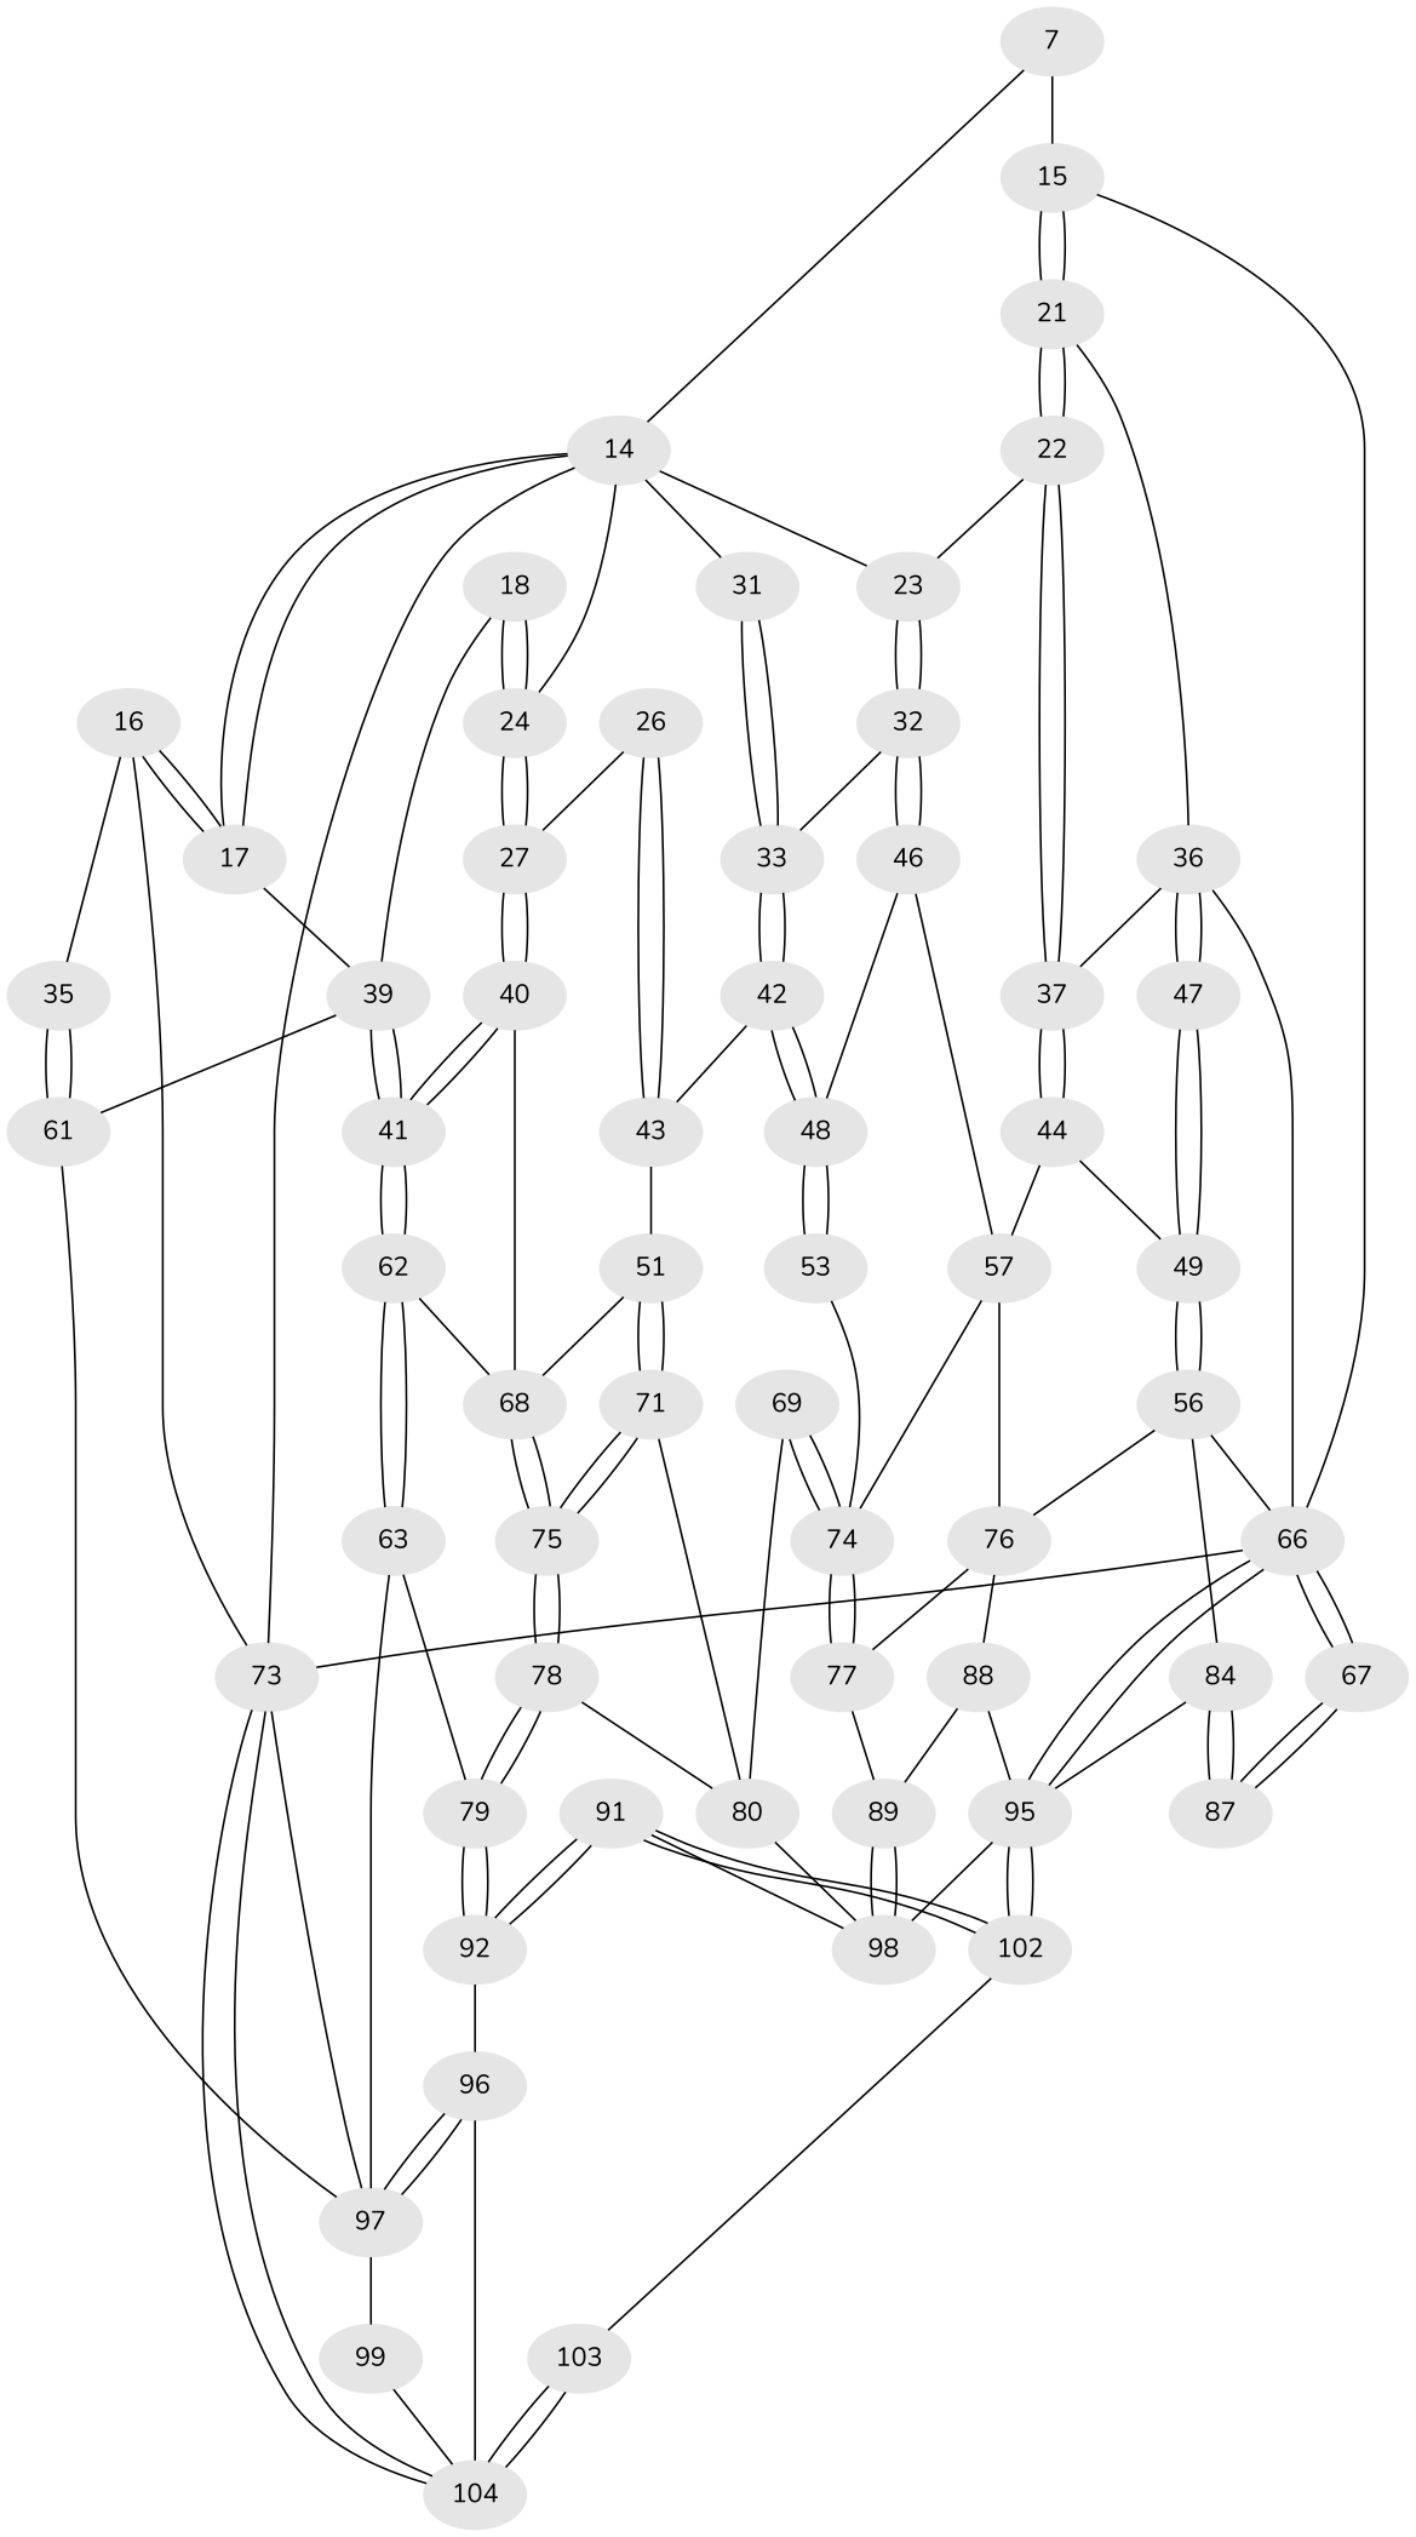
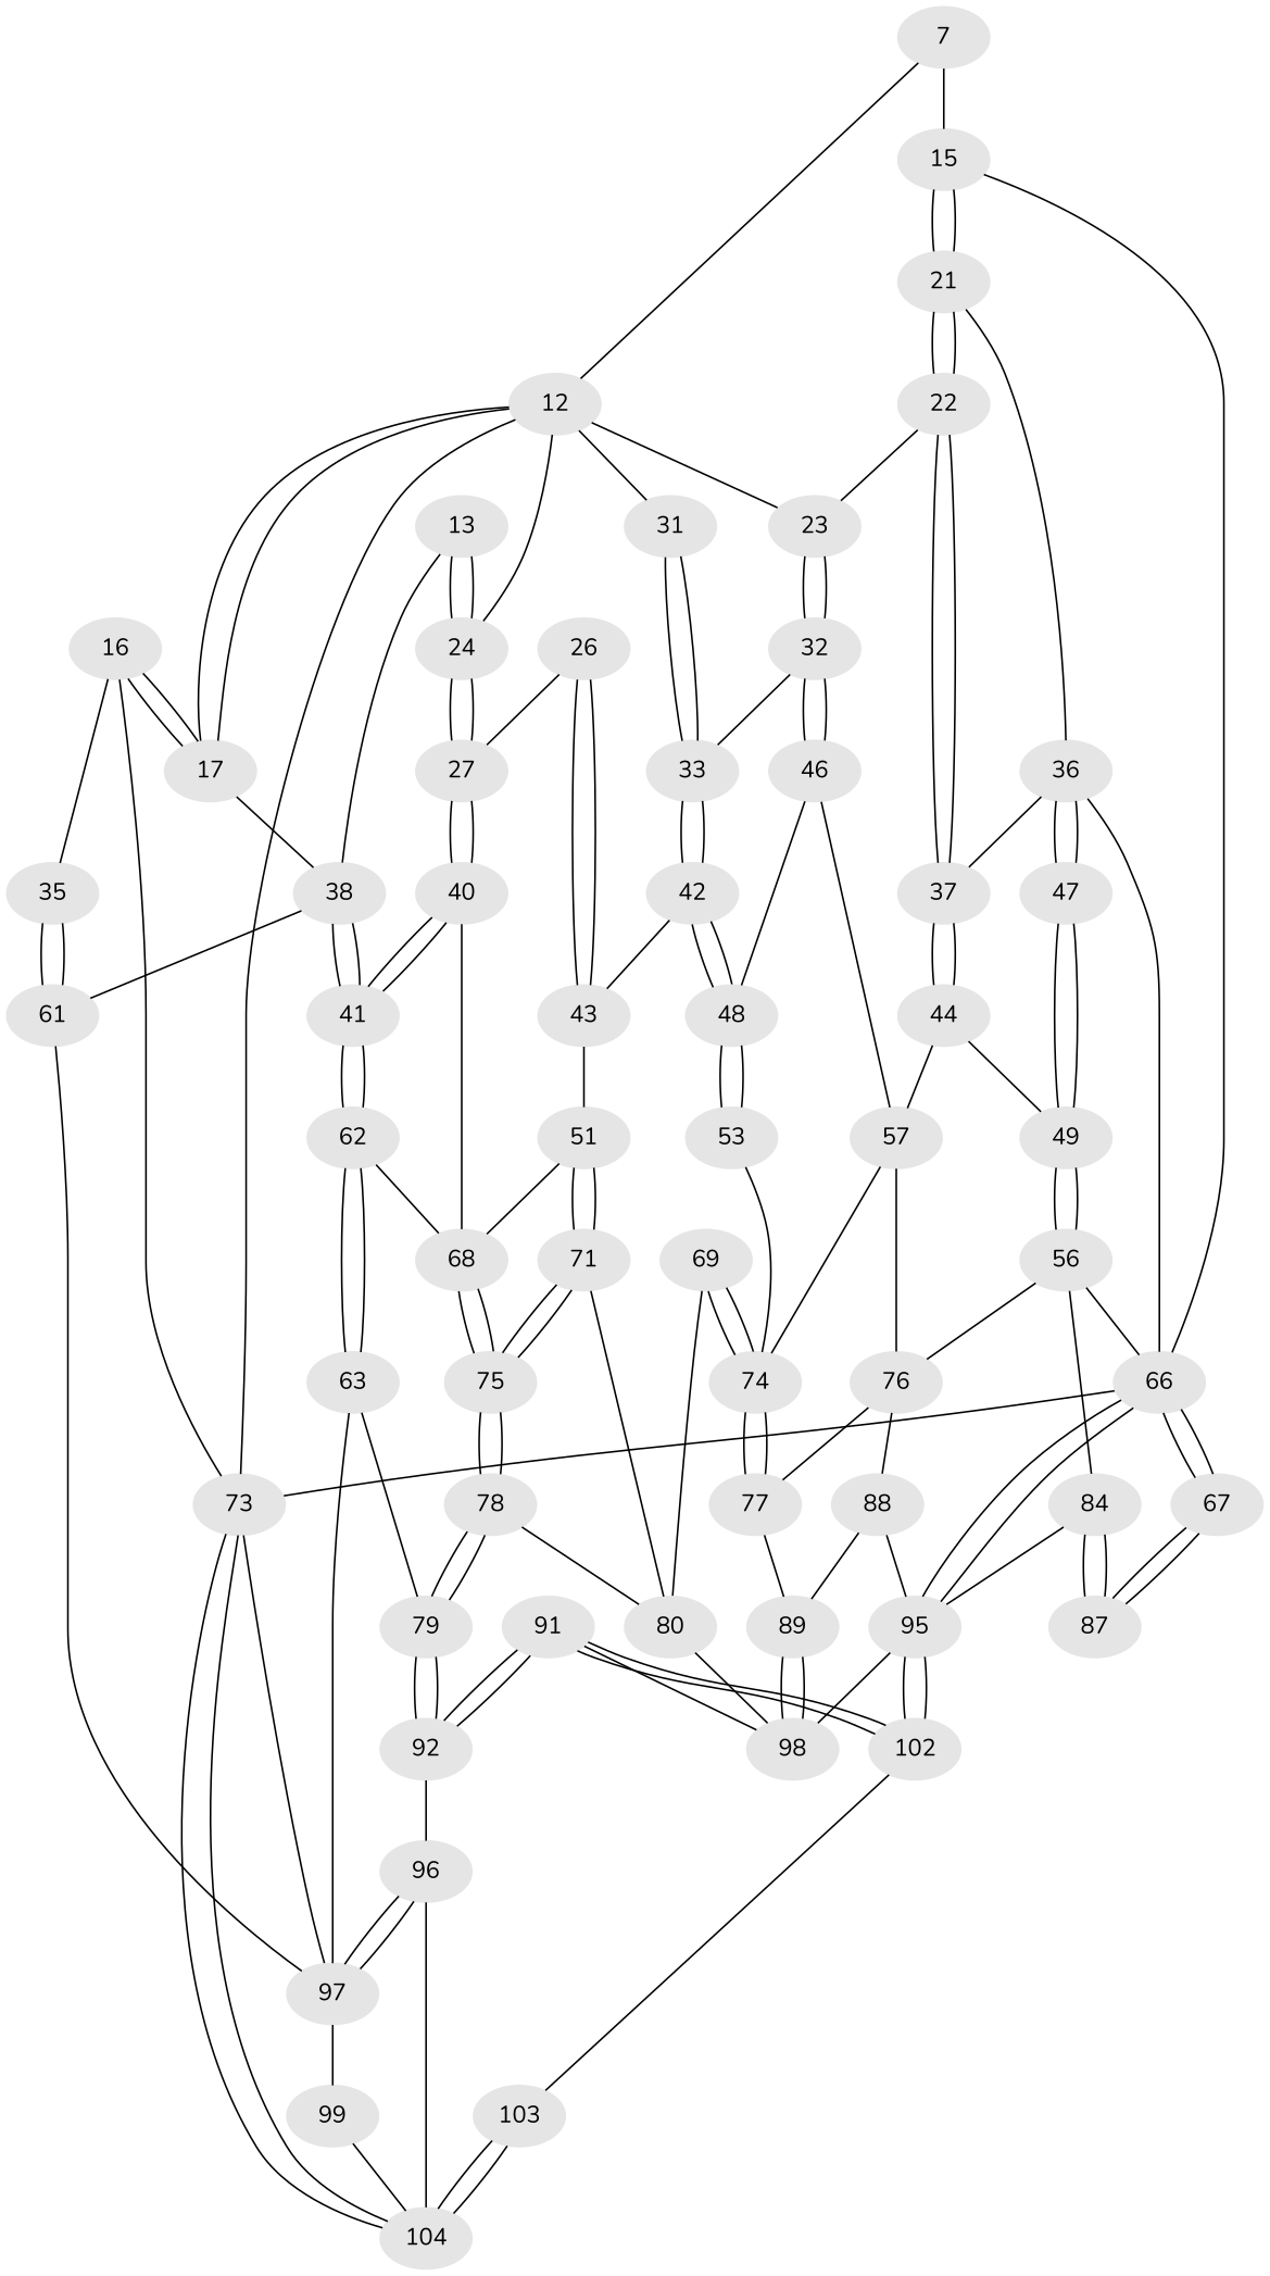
  graph {
    fontname=Nunito
    node [color=gray90 fontname=Nunito style=filled]
    edge [fontname=Nunito]
-   14 [super="+8+9+10+11"]
+   14 [super="+8+9+10+11" label=12]
    7
    15 [super="+2"]
    17
    23
    24 [super="+12+13"]
    31 [super="+25"]
    73 [super="+4"]
    21
    66 [super="+3+54"]
-   38 [super="+20" label=39]
+   38 [super="+20"]
    32
    27
    33
    97 [super="+72"]
    104 [super="+101+100"]
    22
    36 [super="+30"]
    67
    95 [super="+93+94"]
    16
    35
    61 [super="+39+34"]
    41
-   18
+   18 [label=13]
    37
    47
    44
    46
    40
    26
    43
    51 [super="+50"]
    68 [super="+52"]
    42
    48
    57 [super="+45"]
    49
    62
    75
    63
    53
    71
    56 [super="+55"]
    74 [super="+58+59"]
    76 [super="+60"]
    84 [super="+83"]
    80 [super="+70"]
    77
    88 [super="+86"]
    87
    99
    79
    92
    98 [super="+90"]
    102
    78
    69
    89 [super="+81"]
    96
    91
    103
    14 -- 17
    14 -- 17
    14 -- 23
    14 -- 24 [weight=2]
    14 -- 31 [weight=2]
    14 -- 73
    7 -- 14
    7 -- 15 [weight=2]
    15 -- 21
    15 -- 21
    15 -- 66
    17 -- 38
    23 -- 32
    23 -- 32
    24 -- 27
    24 -- 27
    31 -- 33
    31 -- 33
    73 -- 97
    73 -- 104
    73 -- 104
    21 -- 22
    21 -- 22
    21 -- 36
    66 -- 73 [weight=2]
    66 -- 67 [weight=2]
    66 -- 67
    66 -- 95
    66 -- 95
    38 -- 61 [weight=2]
    38 -- 41
    38 -- 41
    32 -- 33
    32 -- 46
    32 -- 46
    27 -- 40
    27 -- 40
    33 -- 42
    33 -- 42
    97 -- 99 [weight=2]
    22 -- 23
    22 -- 37
    22 -- 37
    36 -- 66
    36 -- 37
    36 -- 47 [weight=2]
    36 -- 47
    67 -- 87
    67 -- 87
    95 -- 98
    95 -- 102
    95 -- 102
    16 -- 17
    16 -- 17
    16 -- 73
    16 -- 35
    35 -- 61 [weight=2]
    35 -- 61
    61 -- 97
    41 -- 62
    41 -- 62
    18 -- 24 [weight=2]
    18 -- 24
    18 -- 38
    37 -- 44
    37 -- 44
    47 -- 49
    47 -- 49
    44 -- 57
    44 -- 49
    46 -- 48
    46 -- 57
    40 -- 41
    40 -- 41
    40 -- 68
    26 -- 27
    26 -- 43
    26 -- 43
    43 -- 51
    51 -- 68
    51 -- 71
    51 -- 71
    68 -- 75
    68 -- 75
    42 -- 43
    42 -- 48
    42 -- 48
    48 -- 53
    48 -- 53
    57 -- 74
    57 -- 76
    49 -- 56
    49 -- 56
    62 -- 68
    62 -- 63
    62 -- 63
    75 -- 78
    75 -- 78
    63 -- 97
    63 -- 79
    53 -- 74
    71 -- 75
    71 -- 75
    71 -- 80
    56 -- 66
    56 -- 76
    56 -- 84
    74 -- 77
    74 -- 77
    76 -- 77
    76 -- 88
    84 -- 95
    84 -- 87 [weight=2]
    84 -- 87
    80 -- 98
    77 -- 89
    88 -- 95 [weight=2]
    88 -- 89
    99 -- 104
    79 -- 92
    79 -- 92
    92 -- 96
    102 -- 103
    78 -- 80
    78 -- 79
    78 -- 79
    69 -- 74 [weight=2]
    69 -- 74
    69 -- 80
    89 -- 98 [weight=2]
    89 -- 98
    96 -- 97
    96 -- 97
    96 -- 104
    91 -- 92
    91 -- 92
    91 -- 98
    91 -- 102
    91 -- 102
    103 -- 104 [weight=2]
    103 -- 104
  }
